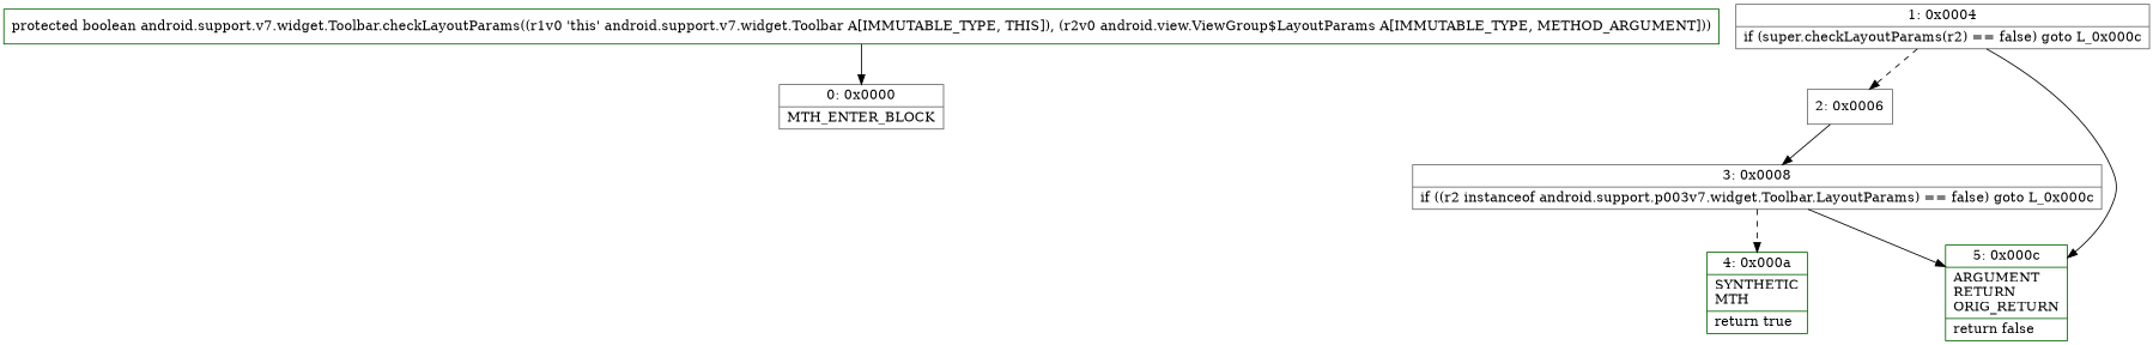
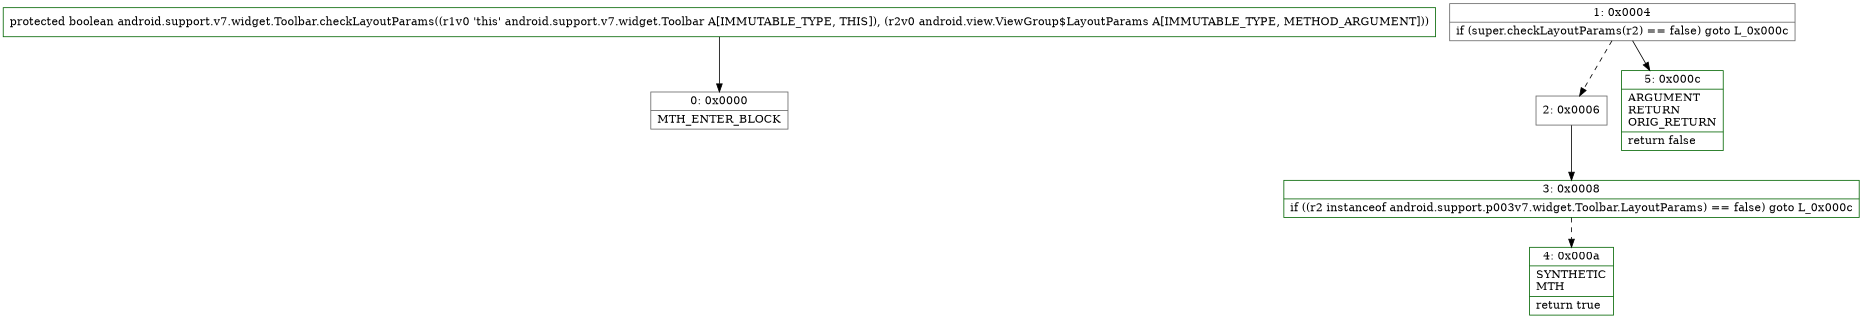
  digraph {
    fontname="DejaVu Serif"
    node [color=darkgreen fontname="DejaVu Serif" shape=record]
    edge [fontname="DejaVu Serif"]
    n1 [color=gray40 label="{0\:\ 0x0000|MTH_ENTER_BLOCK\l}"]
    n2 [color=gray40 label="{1\:\ 0x0004|if (super.checkLayoutParams(r2) == false) goto L_0x000c\l}"]
    n3 [color=gray40 label="{2\:\ 0x0006}"]
    n4 [label="{5\:\ 0x000c|ARGUMENT\lRETURN\lORIG_RETURN\l|return false\l}"]
-   n5 [color=gray40 label="{3\:\ 0x0008|if ((r2 instanceof android.support.p003v7.widget.Toolbar.LayoutParams) == false) goto L_0x000c\l}"]
+   n5 [label="{3\:\ 0x0008|if ((r2 instanceof android.support.p003v7.widget.Toolbar.LayoutParams) == false) goto L_0x000c\l}"]
    n6 [label="{4\:\ 0x000a|SYNTHETIC\lMTH\l|return true\l}"]
    n7 [label="{protected boolean android.support.v7.widget.Toolbar.checkLayoutParams((r1v0 'this' android.support.v7.widget.Toolbar A[IMMUTABLE_TYPE, THIS]), (r2v0 android.view.ViewGroup$LayoutParams A[IMMUTABLE_TYPE, METHOD_ARGUMENT])) }"]
    n2 -> n3 [style=dashed]
    n2 -> n4
    n3 -> n5
-   n5 -> n4
    n5 -> n6 [style=dashed]
    n7 -> n1
  }
